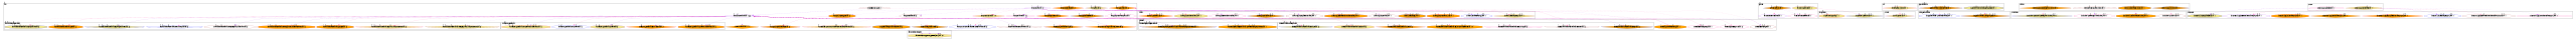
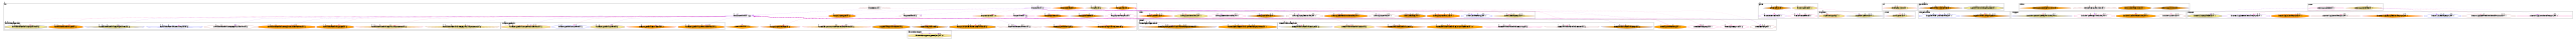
  digraph {
    node [color=deeppink fillcolor=orange shape=diamond style=filled]
    edge [arrowhead=diamond color=purple style=dotted]
    n1 [color=brown fillcolor=khaki label="ast.additionalmethods.DeepEqualsWithComments.ftl (5)"]
    n2 [fillcolor=khaki label="ast.additionalmethods.EqualsWithComments.ftl (5)"]
    n3 [color=purple label="ast.additionalmethods.Accept.ftl (5)" shape=octagon]
    n4 [label="ast.additionalmethods.DeepCloneWithParameters.ftl (5)" shape=octagon]
    n5 [color=brown fillcolor=white label="ast.additionalmethods.DeepEqualsWithOrder.ftl (5)" shape=octagon]
    n6 [color=blue fillcolor=white label="ast.additionalmethods.RemoveChild.ftl (5)"]
    n7 [color=blue fillcolor=khaki label="ast.additionalmethods.EqualAttributes.ftl (5)"]
    n8 [color=purple label="ast.additionalmethods.Get.ftl (8)" shape=octagon]
    n9 [color=blue fillcolor=khaki label="ast.additionalmethods.GetChildren.ftl (5)" shape=octagon]
    n10 [label="ast.factorymethods.ErrorIfNull.ftl (2)"]
    n11 [color=purple fillcolor=khaki label="ast.factorymethods.Create.ftl (5)" shape=octagon]
    n12 [color=blue fillcolor=white label="ast.factorymethods.DoCreate.ftl (5)" shape=octagon]
    n13 [fillcolor=khaki label="ast.factorymethods.DoCreateWithParams.ftl (5)" shape=octagon]
    n14 [color=purple label="ast.factorymethods.CreateWithParams.ftl (5)" shape=octagon]
    n15 [color=brown label="ast.ErrorIfNull.ftl (147)"]
    n16 [fillcolor=white label="ast.Attribute.ftl (13)"]
    n17 [color=blue label="ast.BuilderAttribute.ftl (8)"]
    n18 [color=purple fillcolor=khaki label="ast.Class.ftl (3)"]
    n19 [fillcolor=khaki label="ast.BuilderConstructorParametersDeclaration.ftl (5)"]
    n20 [color=blue label="ast.ASTNodeBase.ftl (1)"]
    n21 [label="ast.ClassContent.ftl (5)"]
    n22 [color=purple fillcolor=white label="ast.AstClass.ftl (5)"]
    n23 [color=brown fillcolor=white label="ast.ParametersDeclaration.ftl (5)"]
    n24 [color=brown fillcolor=white label="ast.AstBuilder.ftl (5)" shape=octagon]
    n25 [label="ast.AstInterface.ftl (2)"]
    n26 [color=purple label="ast.EmptyMethodBody.ftl (5)"]
    n27 [fillcolor=khaki label="ast.Constructor.ftl (10)"]
    n28 [label="ast.Constant.ftl (8)"]
    n29 [fillcolor=white label="ast.ASTConstantsClass.ftl (1)" shape=octagon]
    n30 [label="ast.ConstructorAttributesSetter.ftl (5)"]
    n31 [color=purple label="ast.AstSuperTypes.ftl (5)" shape=octagon]
-   n32 [color=blue fillcolor=white label="ast.ConstructorParametersDeclaration.ftl (5)" shape=octagon]
+   n32 [color=blue label="ast.ConstructorParametersDeclaration.ftl (5)" shape=octagon]
    n33 [color=purple label="ast.AstSuperInterfaces.ftl (5)"]
    n34 [color=blue label="ast.AstBuilderAttributeSetter.ftl (8)" shape=octagon]
    n35 [color=purple fillcolor=white label="ast.ClassMethod.ftl (166)"]
-   n36 [color=brown fillcolor=white label="ast.AstEnum.types (1)"]
+   n36 [color=brown fillcolor=white label="ast.AstEnum.ftl (1)"]
    n37 [color=brown fillcolor=khaki label="de.monticore.types.TypesHelper.java (21)" shape=octagon]
    n38 [color=blue label="parser.Parser.ftl (1)"]
    n39 [color=purple fillcolor=khaki label="parser.MCParser.ftl (1)" shape=octagon]
    n40 [fillcolor=white label="parser.ParserHeader.ftl (1)" shape=octagon]
    n41 [color=purple fillcolor=white label="parser.LexerMember.ftl (1)" shape=octagon]
    n42 [fillcolor=khaki label="od.DiagramVisitor.ftl (1)"]
    n43 [color=blue label="si._symboltable.SILanguage.java (1)"]
    n44 [color=blue fillcolor=white label="si._symboltable.SIModelLoader.java (1)" shape=octagon]
    n45 [fillcolor=khaki label="si._parser.SIAntlr.g4 (1)" shape=octagon]
    n46 [color=blue fillcolor=khaki label="si._parser.SIParser.java (1)"]
    n47 [color=purple fillcolor=khaki label="si._od.SI2OD.java (1)"]
    n48 [color=brown fillcolor=white label="si._visitor.SIVisitor.java (1)" shape=octagon]
    n49 [color=brown label="si._visitor.SIInheritanceVisitor.java (1)" shape=octagon]
    n50 [fillcolor=white label="si._visitor.SIParentAwareVisitor.java (1)" shape=octagon]
    n51 [color=blue fillcolor=khaki label="si._visitor.CommonSIDelegatorVisitor.java (1)"]
    n52 [color=brown fillcolor=white label="si._ast.ASTComplexNumber.java (1)" shape=octagon]
    n53 [label="si._ast.SILiterals.java (1)"]
    n54 [color=blue label="si._ast.ASTNumber.java (1)"]
    n55 [color=blue fillcolor=white label="si._ast.SINodeFactory.java (1)" shape=octagon]
    n56 [color=blue label="si._ast.SIPackage.java (1)" shape=octagon]
    n57 [color=purple label="si._ast.ASTFloatPointUnitNumber.java (1)" shape=octagon]
    n58 [fillcolor=white label="si._ast.ASTHexUnitNumber.java (1)" shape=octagon]
    n59 [label="si._ast.ASTConstantsSI.java (1)" shape=octagon]
    n60 [color=brown fillcolor=khaki label="si._ast.ASTUnitNumber.java (1)" shape=octagon]
    n61 [color=brown fillcolor=white label="si._ast.ASTSINode.java (1)" shape=octagon]
    n62 [color=brown fillcolor=khaki label="si._ast.SIPackageImpl.java (1)"]
    n63 [color=brown fillcolor=white label="si._cocos.SIASTFloatPointUnitNumberCoCo.java (1)" shape=octagon]
    n64 [color=blue fillcolor=white label="si._cocos.SISIPackageCoCo.java (1)" shape=octagon]
    n65 [label="si._cocos.SIASTComplexNumberCoCo.java (1)"]
-   n66 [color=brown label="si._cocos.SIASTNumberCoCo.java (1)"]
+   n66 [color=brown fillcolor=white label="si._cocos.SIASTNumberCoCo.java (1)"]
    n67 [label="si._cocos.SIASTSINodeCoCo.java (1)" shape=octagon]
    n68 [color=purple fillcolor=white label="si._cocos.SIASTHexUnitNumberCoCo.java (1)" shape=octagon]
    n69 [fillcolor=white label="si._cocos.SIASTUnitNumberCoCo.java (1)"]
    n70 [color=blue fillcolor=khaki label="si._cocos.SICoCoChecker.java (1)" shape=octagon]
    n71 [color=brown fillcolor=white label="ast_emf.additionalmethods.EUnset.ftl (5)"]
    n72 [fillcolor=white label="ast_emf.additionalmethods.EToString.ftl (5)"]
    n73 [color=brown label="ast_emf.additionalmethods.EStructuralFeature.ftl (10)" shape=octagon]
    n74 [color=purple label="ast_emf.additionalmethods.Set.ftl (8)"]
    n75 [fillcolor=khaki label="ast_emf.additionalmethods.ESet.ftl (5)" shape=octagon]
    n76 [color=blue fillcolor=khaki label="ast_emf.additionalmethods.EIsSet.ftl (5)"]
    n77 [color=blue label="ast_emf.additionalmethods.EGet.ftl (5)"]
    n78 [color=brown label="ast_emf.epackagemethods.CreatePackageContents.ftl (1)" shape=octagon]
    n79 [color=blue label="ast_emf.epackagemethods.InitializePackageContents.ftl (1)"]
    n80 [fillcolor=white label="ast_emf.AstEImports.ftl (5)" shape=octagon]
    n81 [color=brown label="ast_emf.AstNodeFactory.ftl (1)" shape=octagon]
    n82 [color=brown fillcolor=white label="ast_emf.EPackage.ftl (1)" shape=octagon]
    n83 [fillcolor=white label="ast_emf.EPackageImpl.ftl (1)" shape=octagon]
    n84 [color=blue label="visitor.SimpleVisitor.ftl (1)"]
    n85 [color=blue label="visitor.InheritanceVisitor.ftl (1)" shape=octagon]
    n86 [color=brown fillcolor=white label="visitor.ParentAwareVisitor.ftl (1)"]
    n87 [color=brown label="visitor.CommonDelegatorVisitor.ftl (1)"]
    n88 [fillcolor=white label="cocos.CoCoChecker.ftl (1)"]
    n89 [color=brown fillcolor=khaki label="cocos.CoCoInterface.ftl (7)"]
    n90 [color=blue label="symboltable.ModelLoader.ftl (1)"]
    n91 [color=blue fillcolor=khaki label="symboltable.ModelingLanguage.ftl (1)" shape=octagon]
    subgraph cluster_1 {
      label=ast
      labeljust=l
      n15
      n16
      n17
      n18
      n19
      n20
      n21
      n22
      n23
      n24
      n25
      n26
      n27
      n28
      n29
      n30
      n31
      n32
      n33
      n34
      n35
      n36
      subgraph cluster_2 {
        label="ast.additionalmethods"
        labeljust=l
        n1
        n2
        n3
        n4
        n5
        n6
        n7
        n8
        n9
      }
      subgraph cluster_3 {
        label="ast.factorymethods"
        labeljust=l
        n10
        n11
        n12
        n13
        n14
      }
    }
    subgraph cluster_4 {
      label="de.monticore.types"
      labeljust=l
      n37
    }
    subgraph cluster_5 {
      label=parser
      labeljust=l
      n38
      n39
      n40
      n41
    }
    subgraph cluster_6 {
      label=od
      labeljust=l
      n42
    }
    subgraph cluster_7 {
      label="si._symboltable"
      labeljust=l
      n43
      n44
    }
    subgraph cluster_8 {
      label="si._parser"
      labeljust=l
      n45
      n46
    }
    subgraph cluster_9 {
      label="si._od"
      labeljust=l
      n47
    }
    subgraph cluster_10 {
-     label="si._visitor"
+     label="si._types"
      labeljust=l
      n48
      n49
      n50
      n51
    }
    subgraph cluster_11 {
      label="si._ast"
      labeljust=l
      n52
      n53
      n54
      n55
      n56
      n57
      n58
      n59
      n60
      n61
      n62
    }
    subgraph cluster_12 {
      label="si._cocos"
      labeljust=l
      n63
      n64
      n65
      n66
      n67
      n68
      n69
      n70
    }
    subgraph cluster_13 {
      label=ast_emf
      labeljust=l
      n80
      n81
      n82
      n83
      subgraph cluster_14 {
        label="ast_emf.additionalmethods"
        labeljust=l
        n71
        n72
        n73
        n74
        n75
        n76
        n77
      }
      subgraph cluster_15 {
        label="ast_emf.epackagemethods"
        labeljust=l
        n78
        n79
      }
    }
    subgraph cluster_16 {
      label=visitor
      labeljust=l
      n84
      n85
      n86
      n87
    }
    subgraph cluster_17 {
      label=cocos
      labeljust=l
      n88
      n89
    }
    subgraph cluster_18 {
      label=symboltable
      labeljust=l
      n90
      n91
    }
    n17 -> n37 [arrowhead=dot style=dashed]
    n18 -> n29 [arrowhead=tee]
    n18 -> n55 [arrowhead=dot]
    n18 -> n59 [arrowhead=dot color=deeppink]
    n18 -> n62 [color=deeppink style=dashed]
    n18 -> n81 [arrowhead=tee color=deeppink]
    n18 -> n83 [arrowhead=dot color=deeppink]
    n22 -> n16 [arrowhead=dot]
    n22 -> n21 [arrowhead=tee]
    n22 -> n24
    n22 -> n27 [color=deeppink]
    n22 -> n31 [arrowhead=tee]
    n22 -> n35
    n22 -> n52 [arrowhead=dot style=dashed]
    n22 -> n54 [style=dashed]
    n22 -> n57 [style=dashed]
    n22 -> n58
    n22 -> n60 [color=deeppink]
    n22 -> n80 [arrowhead=tee color=deeppink style=dashed]
    n24 -> n17 [arrowhead=dot color=deeppink]
    n24 -> n19
    n24 -> n34 [arrowhead=dot]
    n25 -> n20 [arrowhead=tee color=deeppink]
    n25 -> n56 [arrowhead=dot]
    n25 -> n61 [arrowhead=tee style=dashed]
    n25 -> n82 [arrowhead=dot]
    n27 -> n23 [arrowhead=dot style=dashed]
    n27 -> n26 [color=deeppink]
    n27 -> n30 [arrowhead=dot style=dashed]
    n27 -> n32 [color=deeppink style=dashed]
    n31 -> n33 [arrowhead=dot color=deeppink style=dashed]
    n32 -> n37
    n34 -> n37 [arrowhead=tee]
    n35 -> n1 [arrowhead=tee]
    n35 -> n2 [arrowhead=dot color=deeppink style=dashed]
    n35 -> n3 [color=deeppink style=dashed]
    n35 -> n4 [arrowhead=tee style=dashed]
    n35 -> n5 [style=dashed]
    n35 -> n6 [arrowhead=dot color=deeppink]
    n35 -> n7 [arrowhead=tee style=dashed]
    n35 -> n8 [color=deeppink style=dashed]
    n35 -> n9 [color=deeppink]
    n35 -> n10
    n35 -> n11 [style=dashed]
    n35 -> n12 [color=deeppink style=dashed]
    n35 -> n13 [arrowhead=dot style=dashed]
    n35 -> n14 [style=dashed]
    n35 -> n15
    n35 -> n71 [color=deeppink]
    n35 -> n72 [arrowhead=tee color=deeppink]
    n35 -> n73 [color=deeppink]
    n35 -> n74 [arrowhead=tee]
    n35 -> n75 [arrowhead=tee color=deeppink style=dashed]
    n35 -> n76 [arrowhead=dot color=deeppink style=dashed]
    n35 -> n77 [arrowhead=tee style=dashed]
    n35 -> n78 [arrowhead=tee style=dashed]
    n35 -> n79 [arrowhead=dot style=dashed]
    n36 -> n35 [arrowhead=tee]
    n36 -> n53 [color=deeppink]
    n38 -> n40 [arrowhead=tee]
    n38 -> n41 [color=deeppink]
    n38 -> n45 [arrowhead=tee color=deeppink]
    n39 -> n46 [arrowhead=tee color=deeppink style=dashed]
    n42 -> n47 [arrowhead=dot color=deeppink style=dashed]
    n81 -> n16
    n81 -> n35 [arrowhead=tee color=deeppink style=dashed]
    n82 -> n28 [color=deeppink]
    n82 -> n35 [arrowhead=dot]
    n83 -> n35 [arrowhead=tee color=deeppink]
    n84 -> n48 [arrowhead=dot color=deeppink]
    n85 -> n49 [color=deeppink style=dashed]
    n86 -> n50 [arrowhead=dot style=dashed]
    n87 -> n51 [arrowhead=dot color=deeppink style=dashed]
    n88 -> n70 [arrowhead=dot style=dashed]
    n89 -> n63 [arrowhead=tee color=deeppink style=dashed]
    n89 -> n64 [style=dashed]
    n89 -> n65 [arrowhead=dot]
    n89 -> n66 [arrowhead=dot color=deeppink]
    n89 -> n67 [arrowhead=tee]
    n89 -> n68 [arrowhead=dot color=deeppink style=dashed]
    n89 -> n69
    n90 -> n44 [arrowhead=tee color=deeppink]
    n91 -> n43 [color=deeppink]
  }
